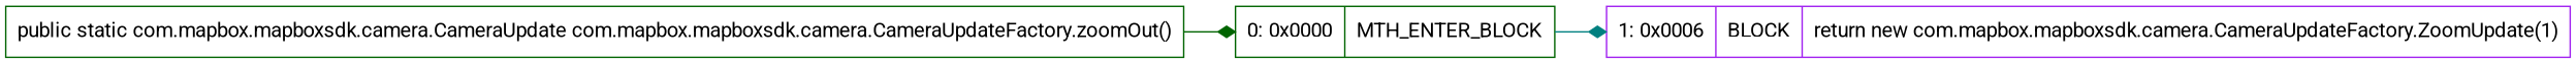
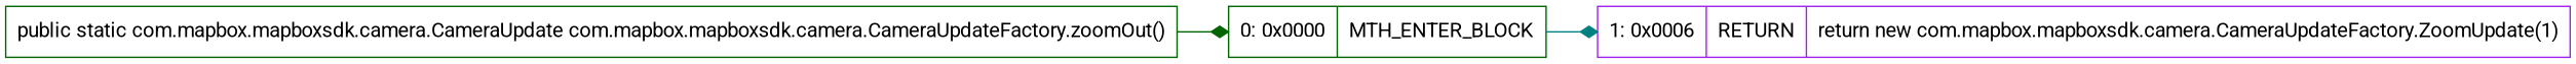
  digraph {
    rankdir=LR
    fontname=Roboto
    node [shape=record color=darkgreen fontname=Roboto]
    edge [arrowhead=diamond fontname=Roboto]
    n1 [label="{0\:\ 0x0000|MTH_ENTER_BLOCK\l}"]
-   n2 [label="{1\:\ 0x0006|BLOCK\l|return new com.mapbox.mapboxsdk.camera.CameraUpdateFactory.ZoomUpdate(1)\l}" color=purple]
+   n2 [label="{1\:\ 0x0006|RETURN\l|return new com.mapbox.mapboxsdk.camera.CameraUpdateFactory.ZoomUpdate(1)\l}" color=purple]
    n3 [label="{public static com.mapbox.mapboxsdk.camera.CameraUpdate com.mapbox.mapboxsdk.camera.CameraUpdateFactory.zoomOut() }"]
    n1 -> n2 [color=teal]
    n3 -> n1 [color=darkgreen]
  }
